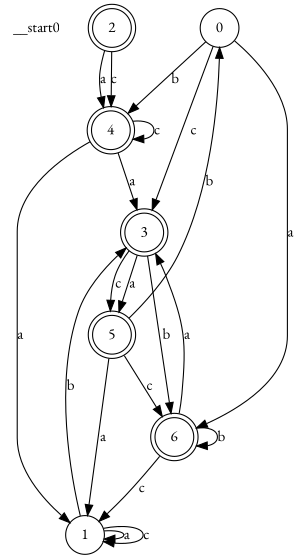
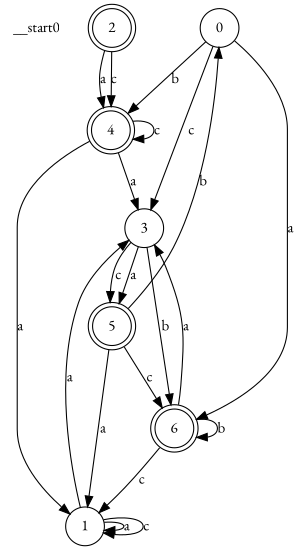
  digraph {
    fontname="EB Garamond"
    rankdir=TB
    node [fontname="EB Garamond" shape=doublecircle color=black fillcolor=white style="rounded,filled"]
    edge [fontname="EB Garamond"]
    __start0 [shape=none color="" fillcolor="" style=""]
    n2 [label=0 shape=circle style=filled]
-   n3 [label=3 style=filled]
+   n3 [label=3 shape=circle style=filled]
    n4 [label=4]
    n5 [label=6]
    n6 [label=5]
    n7 [label=1 shape=circle style=filled]
    n8 [label=2]
    n2 -> n3 [label=c]
    n2 -> n4 [label=b]
    n2 -> n5 [label=a]
    n3 -> n5 [label=b]
    n3 -> n6 [label=a]
    n3 -> n6 [label=c]
    n4 -> n3 [label=a]
    n4 -> n4 [label=c]
    n4 -> n7 [label=a]
    n5 -> n3 [label=a]
    n5 -> n5 [label=b]
    n5 -> n7 [label=c]
    n6 -> n2 [label=b]
    n6 -> n5 [label=c]
    n6 -> n7 [label=a]
-   n7 -> n3 [label=b]
+   n7 -> n3 [label=a]
    n7 -> n7 [label=a]
    n7 -> n7 [label=c]
    n8 -> n4 [label=a]
    n8 -> n4 [label=c]
  }
